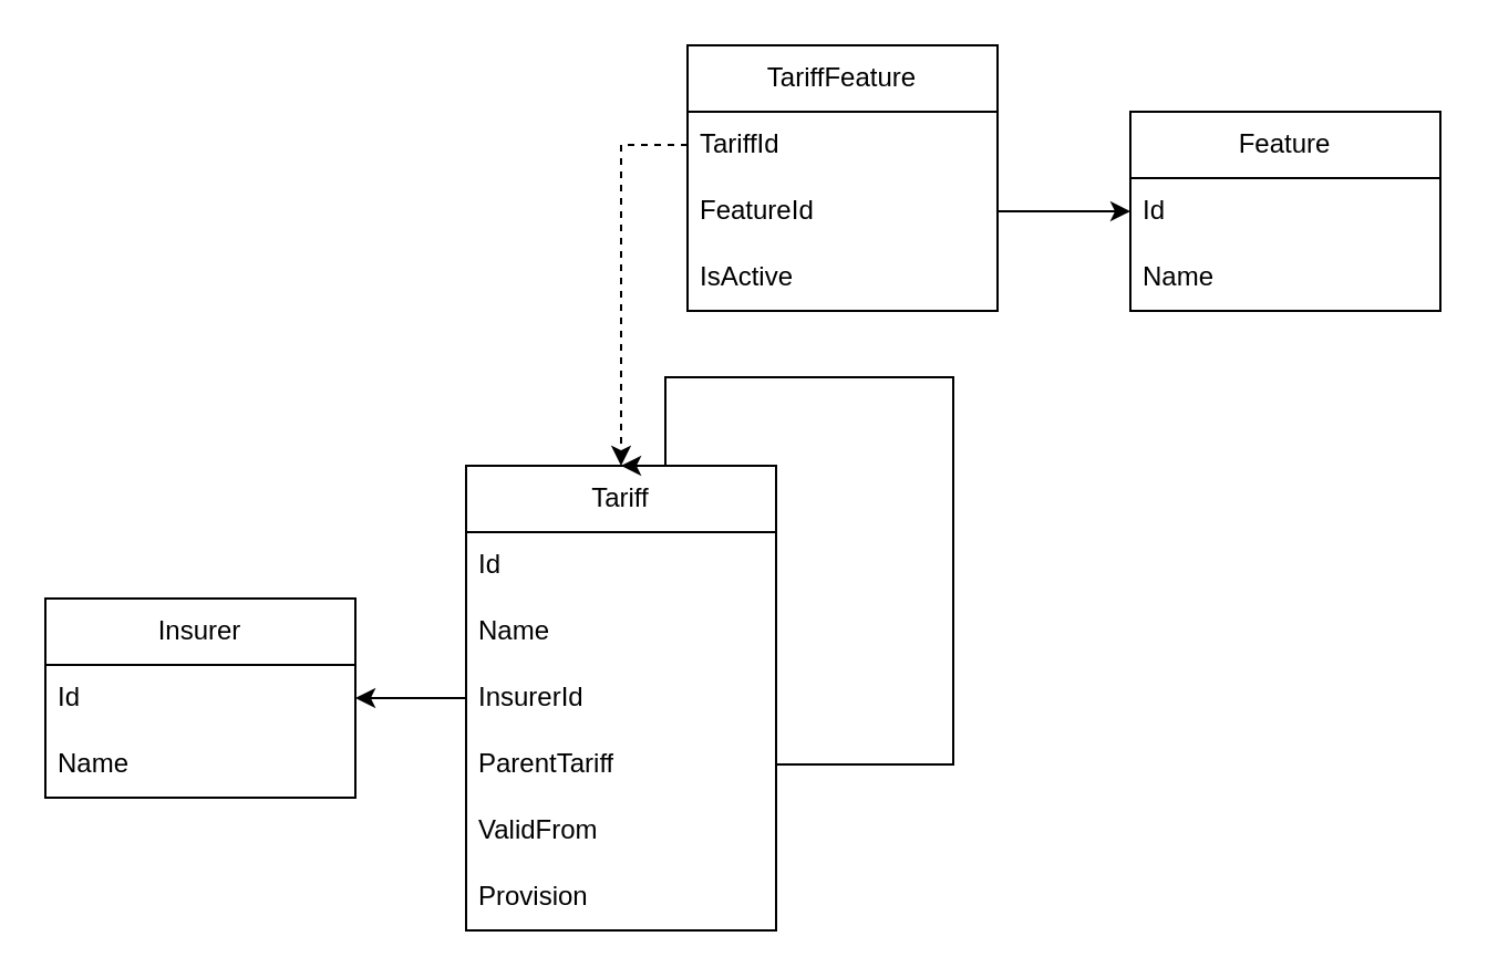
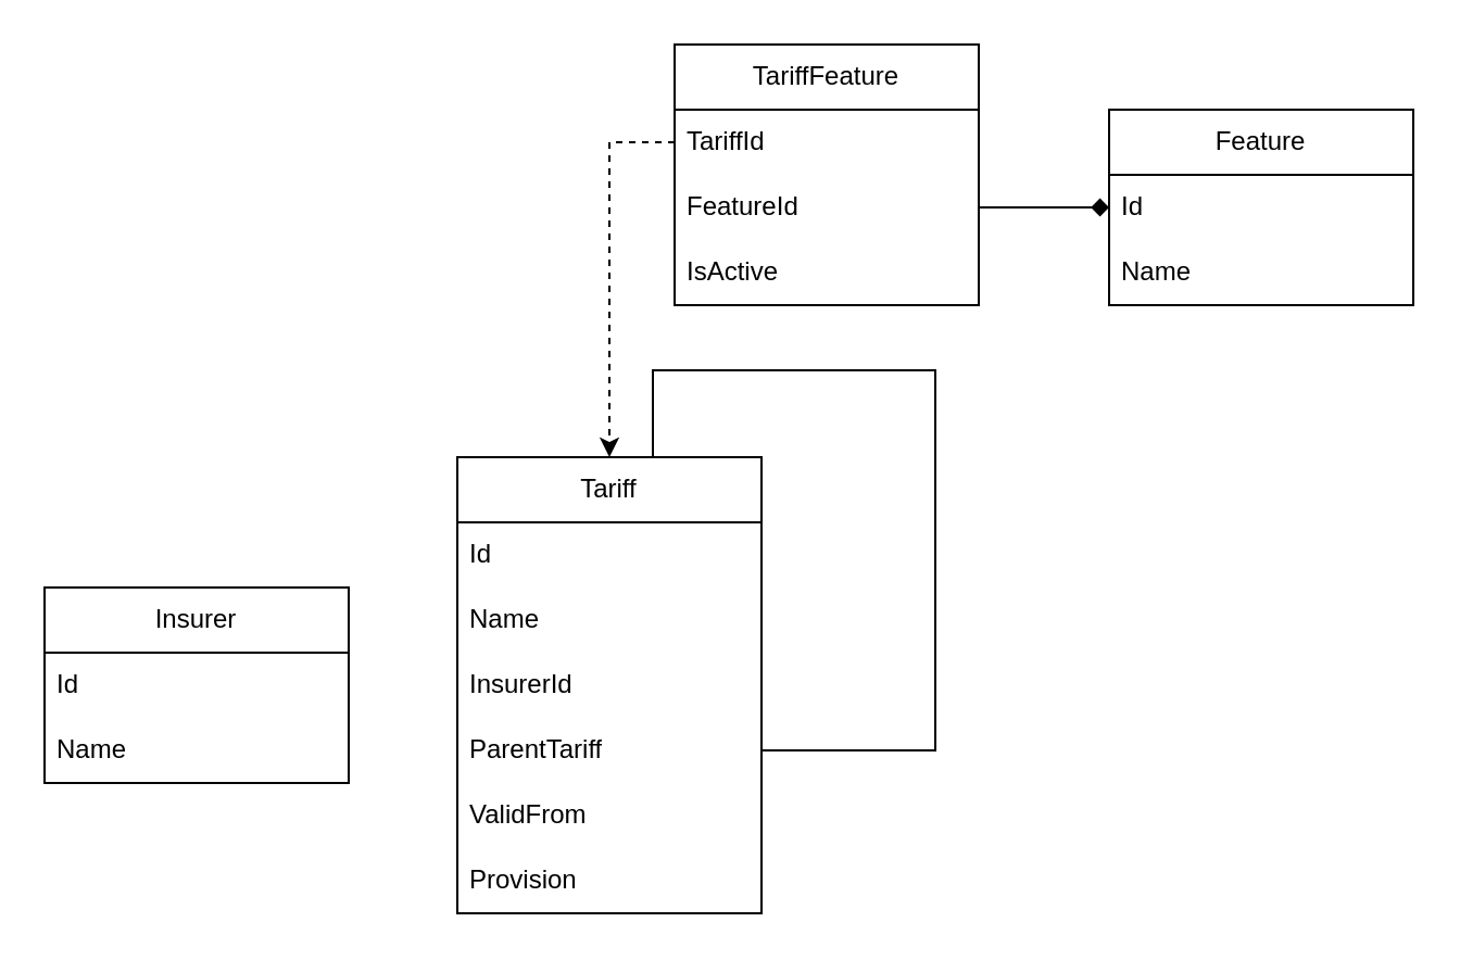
  <mxCell id="0" />
  <mxCell id="1" parent="0" />
  <mxCell id="2" value="Insurer" style="swimlane;fontStyle=0;childLayout=stackLayout;horizontal=1;startSize=30;horizontalStack=0;resizeParent=1;resizeParentMax=0;resizeLast=0;collapsible=1;marginBottom=0;whiteSpace=wrap;html=1;" parent="1" vertex="1"><mxGeometry x="20" y="270" width="140" height="90" as="geometry" /></mxCell>
  <mxCell id="3" value="Id" style="text;strokeColor=none;fillColor=none;align=left;verticalAlign=middle;spacingLeft=4;spacingRight=4;overflow=hidden;points=[[0,0.5],[1,0.5]];portConstraint=eastwest;rotatable=0;whiteSpace=wrap;html=1;" parent="2" vertex="1"><mxGeometry y="30" width="140" height="30" as="geometry" /></mxCell>
  <mxCell id="4" value="Name" style="text;strokeColor=none;fillColor=none;align=left;verticalAlign=middle;spacingLeft=4;spacingRight=4;overflow=hidden;points=[[0,0.5],[1,0.5]];portConstraint=eastwest;rotatable=0;whiteSpace=wrap;html=1;" parent="2" vertex="1"><mxGeometry y="60" width="140" height="30" as="geometry" /></mxCell>
  <mxCell id="5" value="Feature" style="swimlane;fontStyle=0;childLayout=stackLayout;horizontal=1;startSize=30;horizontalStack=0;resizeParent=1;resizeParentMax=0;resizeLast=0;collapsible=1;marginBottom=0;whiteSpace=wrap;html=1;" parent="1" vertex="1"><mxGeometry x="510" y="50" width="140" height="90" as="geometry" /></mxCell>
  <mxCell id="6" value="&lt;div&gt;Id&lt;/div&gt;" style="text;strokeColor=none;fillColor=none;align=left;verticalAlign=middle;spacingLeft=4;spacingRight=4;overflow=hidden;points=[[0,0.5],[1,0.5]];portConstraint=eastwest;rotatable=0;whiteSpace=wrap;html=1;" parent="5" vertex="1"><mxGeometry y="30" width="140" height="30" as="geometry" /></mxCell>
  <mxCell id="7" value="Name" style="text;strokeColor=none;fillColor=none;align=left;verticalAlign=middle;spacingLeft=4;spacingRight=4;overflow=hidden;points=[[0,0.5],[1,0.5]];portConstraint=eastwest;rotatable=0;whiteSpace=wrap;html=1;" parent="5" vertex="1"><mxGeometry y="60" width="140" height="30" as="geometry" /></mxCell>
  <mxCell id="8" value="Tariff" style="swimlane;fontStyle=0;childLayout=stackLayout;horizontal=1;startSize=30;horizontalStack=0;resizeParent=1;resizeParentMax=0;resizeLast=0;collapsible=1;marginBottom=0;whiteSpace=wrap;html=1;" parent="1" vertex="1"><mxGeometry x="210" y="210" width="140" height="210" as="geometry" /></mxCell>
  <mxCell id="9" value="Id" style="text;strokeColor=none;fillColor=none;align=left;verticalAlign=middle;spacingLeft=4;spacingRight=4;overflow=hidden;points=[[0,0.5],[1,0.5]];portConstraint=eastwest;rotatable=0;whiteSpace=wrap;html=1;" parent="8" vertex="1"><mxGeometry y="30" width="140" height="30" as="geometry" /></mxCell>
- <mxCell id="10" style="edgeStyle=orthogonalEdgeStyle;rounded=0;orthogonalLoop=1;jettySize=auto;html=1;entryX=0.5;entryY=0;entryDx=0;entryDy=0;" parent="8" source="13" target="8" edge="1"><mxGeometry relative="1" as="geometry"><mxPoint x="-100" y="-20" as="targetPoint" /><Array as="points"><mxPoint x="220" y="135" /><mxPoint x="220" y="-40" /><mxPoint x="90" y="-40" /><mxPoint x="90" /></Array></mxGeometry></mxCell>
+ <mxCell id="10" style="edgeStyle=orthogonalEdgeStyle;rounded=0;orthogonalLoop=1;jettySize=auto;html=1;entryX=0.5;entryY=0;entryDx=0;entryDy=0;endArrow=none;" parent="8" source="13" target="8" edge="1"><mxGeometry relative="1" as="geometry"><mxPoint x="-100" y="-20" as="targetPoint" /><Array as="points"><mxPoint x="220" y="135" /><mxPoint x="220" y="-40" /><mxPoint x="90" y="-40" /><mxPoint x="90" /></Array></mxGeometry></mxCell>
  <mxCell id="11" value="Name" style="text;strokeColor=none;fillColor=none;align=left;verticalAlign=middle;spacingLeft=4;spacingRight=4;overflow=hidden;points=[[0,0.5],[1,0.5]];portConstraint=eastwest;rotatable=0;whiteSpace=wrap;html=1;" parent="8" vertex="1"><mxGeometry y="60" width="140" height="30" as="geometry" /></mxCell>
  <mxCell id="12" value="InsurerId" style="text;strokeColor=none;fillColor=none;align=left;verticalAlign=middle;spacingLeft=4;spacingRight=4;overflow=hidden;points=[[0,0.5],[1,0.5]];portConstraint=eastwest;rotatable=0;whiteSpace=wrap;html=1;" parent="8" vertex="1"><mxGeometry y="90" width="140" height="30" as="geometry" /></mxCell>
  <mxCell id="13" value="&lt;div&gt;ParentTariff&lt;/div&gt;" style="text;strokeColor=none;fillColor=none;align=left;verticalAlign=middle;spacingLeft=4;spacingRight=4;overflow=hidden;points=[[0,0.5],[1,0.5]];portConstraint=eastwest;rotatable=0;whiteSpace=wrap;html=1;" parent="8" vertex="1"><mxGeometry y="120" width="140" height="30" as="geometry" /></mxCell>
  <mxCell id="14" value="ValidFrom" style="text;strokeColor=none;fillColor=none;align=left;verticalAlign=middle;spacingLeft=4;spacingRight=4;overflow=hidden;points=[[0,0.5],[1,0.5]];portConstraint=eastwest;rotatable=0;whiteSpace=wrap;html=1;" parent="8" vertex="1"><mxGeometry y="150" width="140" height="30" as="geometry" /></mxCell>
  <mxCell id="15" value="Provision" style="text;strokeColor=none;fillColor=none;align=left;verticalAlign=middle;spacingLeft=4;spacingRight=4;overflow=hidden;points=[[0,0.5],[1,0.5]];portConstraint=eastwest;rotatable=0;whiteSpace=wrap;html=1;" parent="8" vertex="1"><mxGeometry y="180" width="140" height="30" as="geometry" /></mxCell>
  <mxCell id="16" value="TariffFeature" style="swimlane;fontStyle=0;childLayout=stackLayout;horizontal=1;startSize=30;horizontalStack=0;resizeParent=1;resizeParentMax=0;resizeLast=0;collapsible=1;marginBottom=0;whiteSpace=wrap;html=1;" parent="1" vertex="1"><mxGeometry x="310" y="20" width="140" height="120" as="geometry" /></mxCell>
  <mxCell id="17" value="TariffId" style="text;strokeColor=none;fillColor=none;align=left;verticalAlign=middle;spacingLeft=4;spacingRight=4;overflow=hidden;points=[[0,0.5],[1,0.5]];portConstraint=eastwest;rotatable=0;whiteSpace=wrap;html=1;" parent="16" vertex="1"><mxGeometry y="30" width="140" height="30" as="geometry" /></mxCell>
  <mxCell id="18" value="FeatureId" style="text;strokeColor=none;fillColor=none;align=left;verticalAlign=middle;spacingLeft=4;spacingRight=4;overflow=hidden;points=[[0,0.5],[1,0.5]];portConstraint=eastwest;rotatable=0;whiteSpace=wrap;html=1;" parent="16" vertex="1"><mxGeometry y="60" width="140" height="30" as="geometry" /></mxCell>
  <mxCell id="19" value="IsActive" style="text;strokeColor=none;fillColor=none;align=left;verticalAlign=middle;spacingLeft=4;spacingRight=4;overflow=hidden;points=[[0,0.5],[1,0.5]];portConstraint=eastwest;rotatable=0;whiteSpace=wrap;html=1;" parent="16" vertex="1"><mxGeometry y="90" width="140" height="30" as="geometry" /></mxCell>
  <mxCell id="20" style="edgeStyle=orthogonalEdgeStyle;rounded=0;orthogonalLoop=1;jettySize=auto;html=1;dashed=1;" parent="1" source="17" target="8" edge="1"><mxGeometry relative="1" as="geometry" /></mxCell>
- <mxCell id="21" style="edgeStyle=orthogonalEdgeStyle;rounded=0;orthogonalLoop=1;jettySize=auto;html=1;" parent="1" source="18" target="5" edge="1"><mxGeometry relative="1" as="geometry" /></mxCell>
- <mxCell id="22" style="edgeStyle=orthogonalEdgeStyle;rounded=0;orthogonalLoop=1;jettySize=auto;html=1;" parent="1" source="12" target="2" edge="1"><mxGeometry relative="1" as="geometry" /></mxCell>
+ <mxCell id="21" style="edgeStyle=orthogonalEdgeStyle;rounded=0;orthogonalLoop=1;jettySize=auto;html=1;endArrow=diamond;" parent="1" source="18" target="5" edge="1"><mxGeometry relative="1" as="geometry" /></mxCell>
